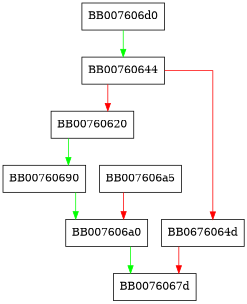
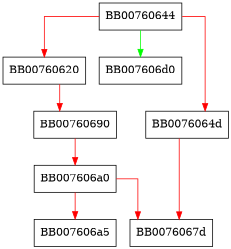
  digraph {
    splines=ortho
    node [shape=box]
    edge [color=red]
    BB00760620
    BB00760690
    BB007606a0
    BB00760644
    BB007606d0
-   BB0076064d [label=BB0676064d]
+   BB0076064d
    BB0076067d
    BB007606a5
-   BB00760620 -> BB00760690 [color=green]
-   BB00760690 -> BB007606a0 [color=green]
-   BB007606a0 -> BB0076067d [color=green]
-   BB007606a5 -> BB007606a0
+   BB00760620 -> BB00760690
+   BB00760690 -> BB007606a0
+   BB007606a0 -> BB0076067d
+   BB007606a0 -> BB007606a5
    BB00760644 -> BB00760620
-   BB007606d0 -> BB00760644 [color=green]
+   BB00760644 -> BB007606d0 [color=green]
    BB00760644 -> BB0076064d
    BB0076064d -> BB0076067d
  }
